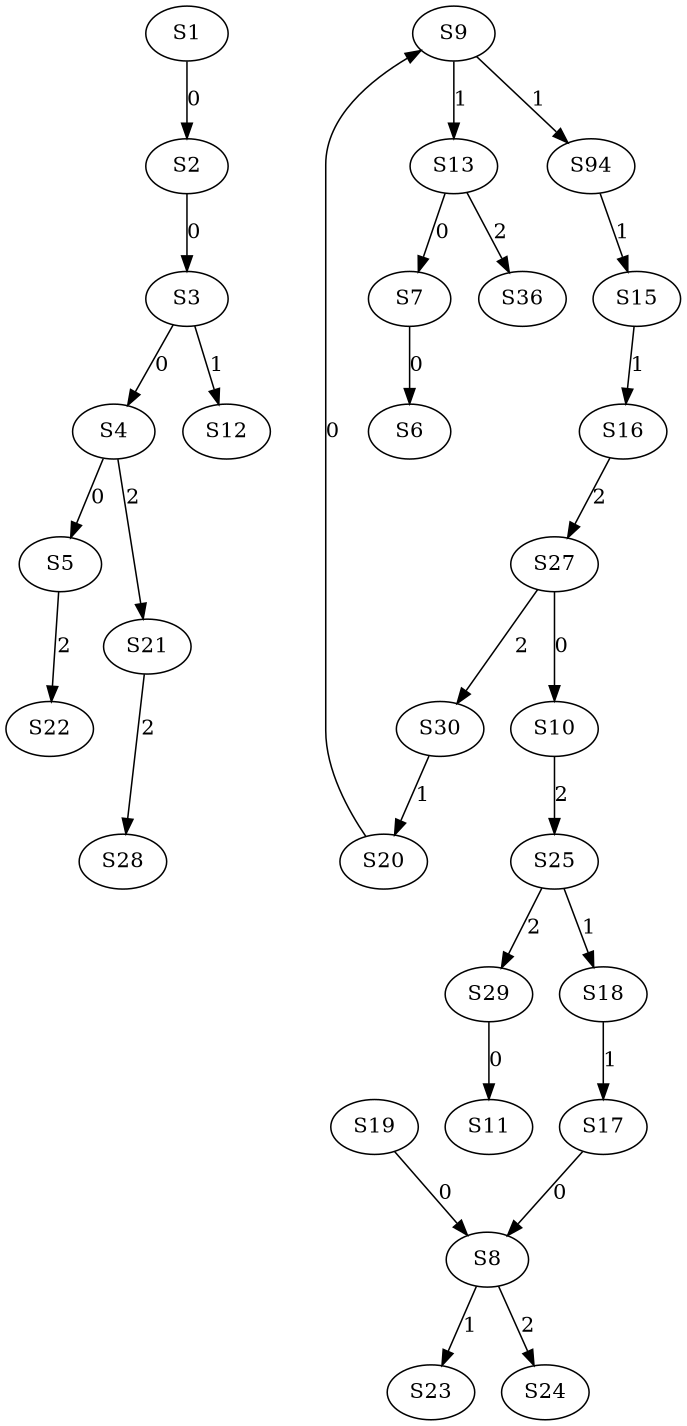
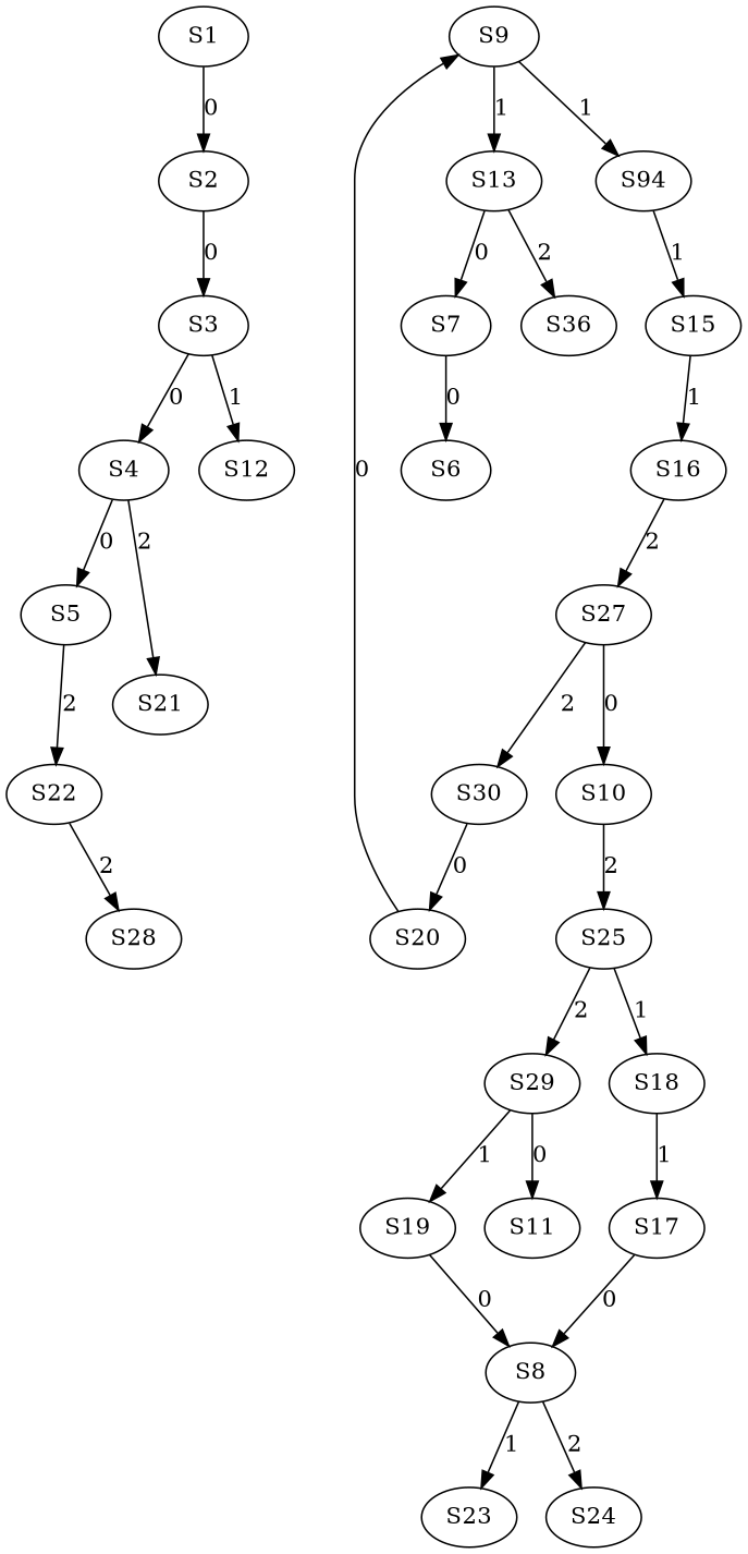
  strict digraph {
    S1
    S2
    S3
    S4
    S12
    S5
    S21
    S22
    S28
    S7
    S6
    S13
    n13 [label=S36]
    S17
    S8
    S23
    S24
    S20
    S9
    n20 [label=S94]
    S15
    S27
    S10
    S30
    S25
    S29
    S18
    S11
    S19
    S16
    S1 -> S2 [label=0]
    S2 -> S3 [label=0]
    S3 -> S4 [label=0]
    S3 -> S12 [label=1]
    S4 -> S5 [label=0]
    S4 -> S21 [label=2]
    S5 -> S22 [label=2]
-   S21 -> S28 [label=2]
+   S22 -> S28 [label=2]
    S7 -> S6 [label=0]
    S13 -> S7 [label=0]
    S13 -> n13 [label=2]
    S17 -> S8 [label=0]
    S8 -> S23 [label=1]
    S8 -> S24 [label=2]
    S20 -> S9 [label=0]
    S9 -> S13 [label=1]
    S9 -> n20 [label=1]
    n20 -> S15 [label=1]
    S15 -> S16 [label=1]
    S27 -> S10 [label=0]
    S27 -> S30 [label=2]
    S10 -> S25 [label=2]
-   S30 -> S20 [label=1]
+   S30 -> S20 [label=0]
    S25 -> S29 [label=2]
    S25 -> S18 [label=1]
    S29 -> S11 [label=0]
+   S29 -> S19 [label=1]
    S18 -> S17 [label=1]
    S19 -> S8 [label=0]
    S16 -> S27 [label=2]
  }
